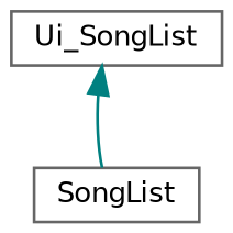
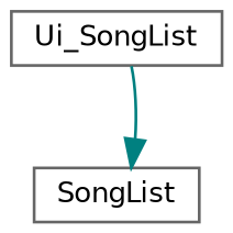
  digraph {
    rankdir=TB
    node [color=grey40 fillcolor=white fontname=Helvetica fontsize=10 shape=box style=filled]
    n1 [height=0.2 label=Ui_SongList width=0.4]
    n2 [height=0.2 label=SongList width=0.4]
-   n1 -> n2 [color=teal dir=back fontname=Helvetica fontsize=10 labelfontname=Helvetica labelfontsize=10 style=solid]
+   n2 -> n1 [color=teal dir=back fontname=Helvetica fontsize=10 labelfontname=Helvetica labelfontsize=10 style=solid]
  }
